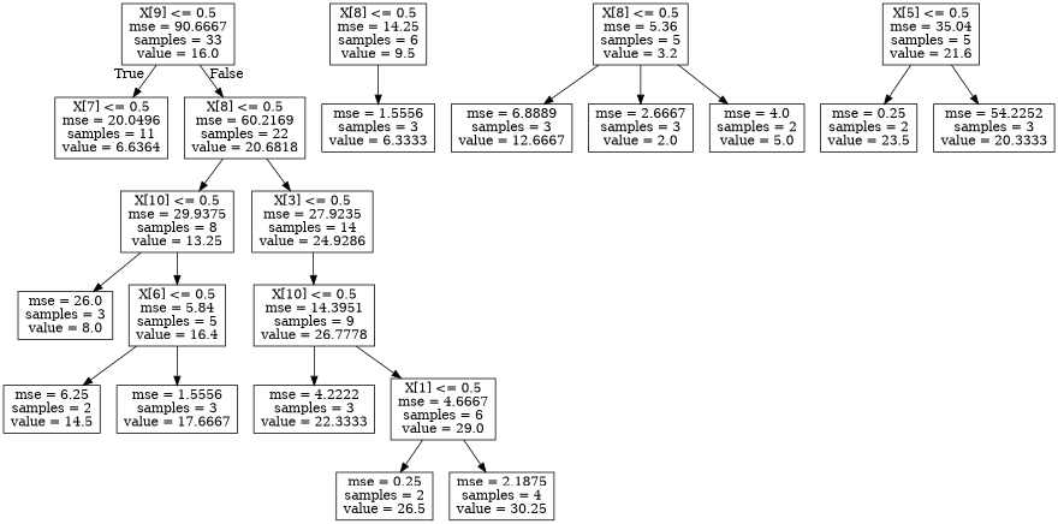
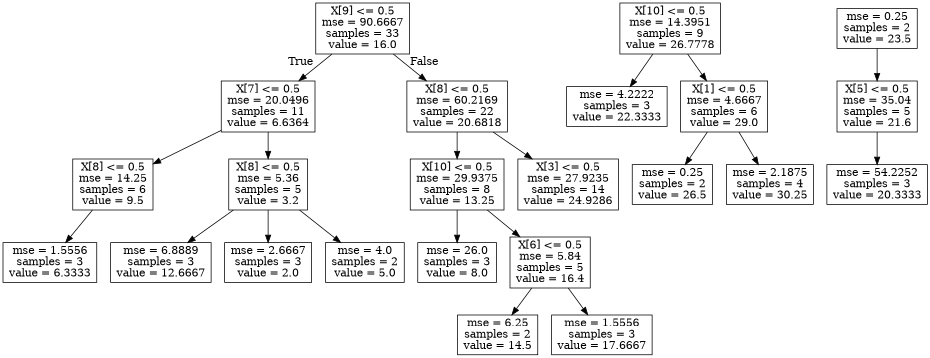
  digraph {
    node [shape=box]
    n1 [label="X[9] <= 0.5\nmse = 90.6667\nsamples = 33\nvalue = 16.0"]
    n2 [label="X[7] <= 0.5\nmse = 20.0496\nsamples = 11\nvalue = 6.6364"]
    n3 [label="X[8] <= 0.5\nmse = 60.2169\nsamples = 22\nvalue = 20.6818"]
    n4 [label="X[8] <= 0.5\nmse = 14.25\nsamples = 6\nvalue = 9.5"]
    n5 [label="X[8] <= 0.5\nmse = 5.36\nsamples = 5\nvalue = 3.2"]
    n6 [label="X[10] <= 0.5\nmse = 29.9375\nsamples = 8\nvalue = 13.25"]
    n7 [label="X[3] <= 0.5\nmse = 27.9235\nsamples = 14\nvalue = 24.9286"]
    n8 [label="mse = 1.5556\nsamples = 3\nvalue = 6.3333"]
    n9 [label="mse = 6.8889\nsamples = 3\nvalue = 12.6667"]
    n10 [label="mse = 2.6667\nsamples = 3\nvalue = 2.0"]
    n11 [label="mse = 4.0\nsamples = 2\nvalue = 5.0"]
    n12 [label="mse = 26.0\nsamples = 3\nvalue = 8.0"]
    n13 [label="X[6] <= 0.5\nmse = 5.84\nsamples = 5\nvalue = 16.4"]
    n14 [label="X[10] <= 0.5\nmse = 14.3951\nsamples = 9\nvalue = 26.7778"]
    n15 [label="mse = 6.25\nsamples = 2\nvalue = 14.5"]
    n16 [label="mse = 1.5556\nsamples = 3\nvalue = 17.6667"]
    n17 [label="X[5] <= 0.5\nmse = 35.04\nsamples = 5\nvalue = 21.6"]
    n18 [label="mse = 0.25\nsamples = 2\nvalue = 23.5"]
    n19 [label="mse = 54.2252\nsamples = 3\nvalue = 20.3333"]
    n20 [label="mse = 4.2222\nsamples = 3\nvalue = 22.3333"]
    n21 [label="X[1] <= 0.5\nmse = 4.6667\nsamples = 6\nvalue = 29.0"]
    n22 [label="mse = 0.25\nsamples = 2\nvalue = 26.5"]
    n23 [label="mse = 2.1875\nsamples = 4\nvalue = 30.25"]
    n1 -> n2 [headlabel=True labelangle=45 labeldistance=2.5]
    n1 -> n3 [headlabel=False labelangle=-45 labeldistance=2.5]
+   n2 -> n4
+   n2 -> n5
    n3 -> n6
    n3 -> n7
    n4 -> n8
    n5 -> n9
    n5 -> n10
    n5 -> n11
    n6 -> n12
    n6 -> n13
-   n7 -> n14
    n13 -> n15
    n13 -> n16
    n14 -> n20
    n14 -> n21
-   n17 -> n18
+   n18 -> n17
    n17 -> n19
    n21 -> n22
    n21 -> n23
  }
